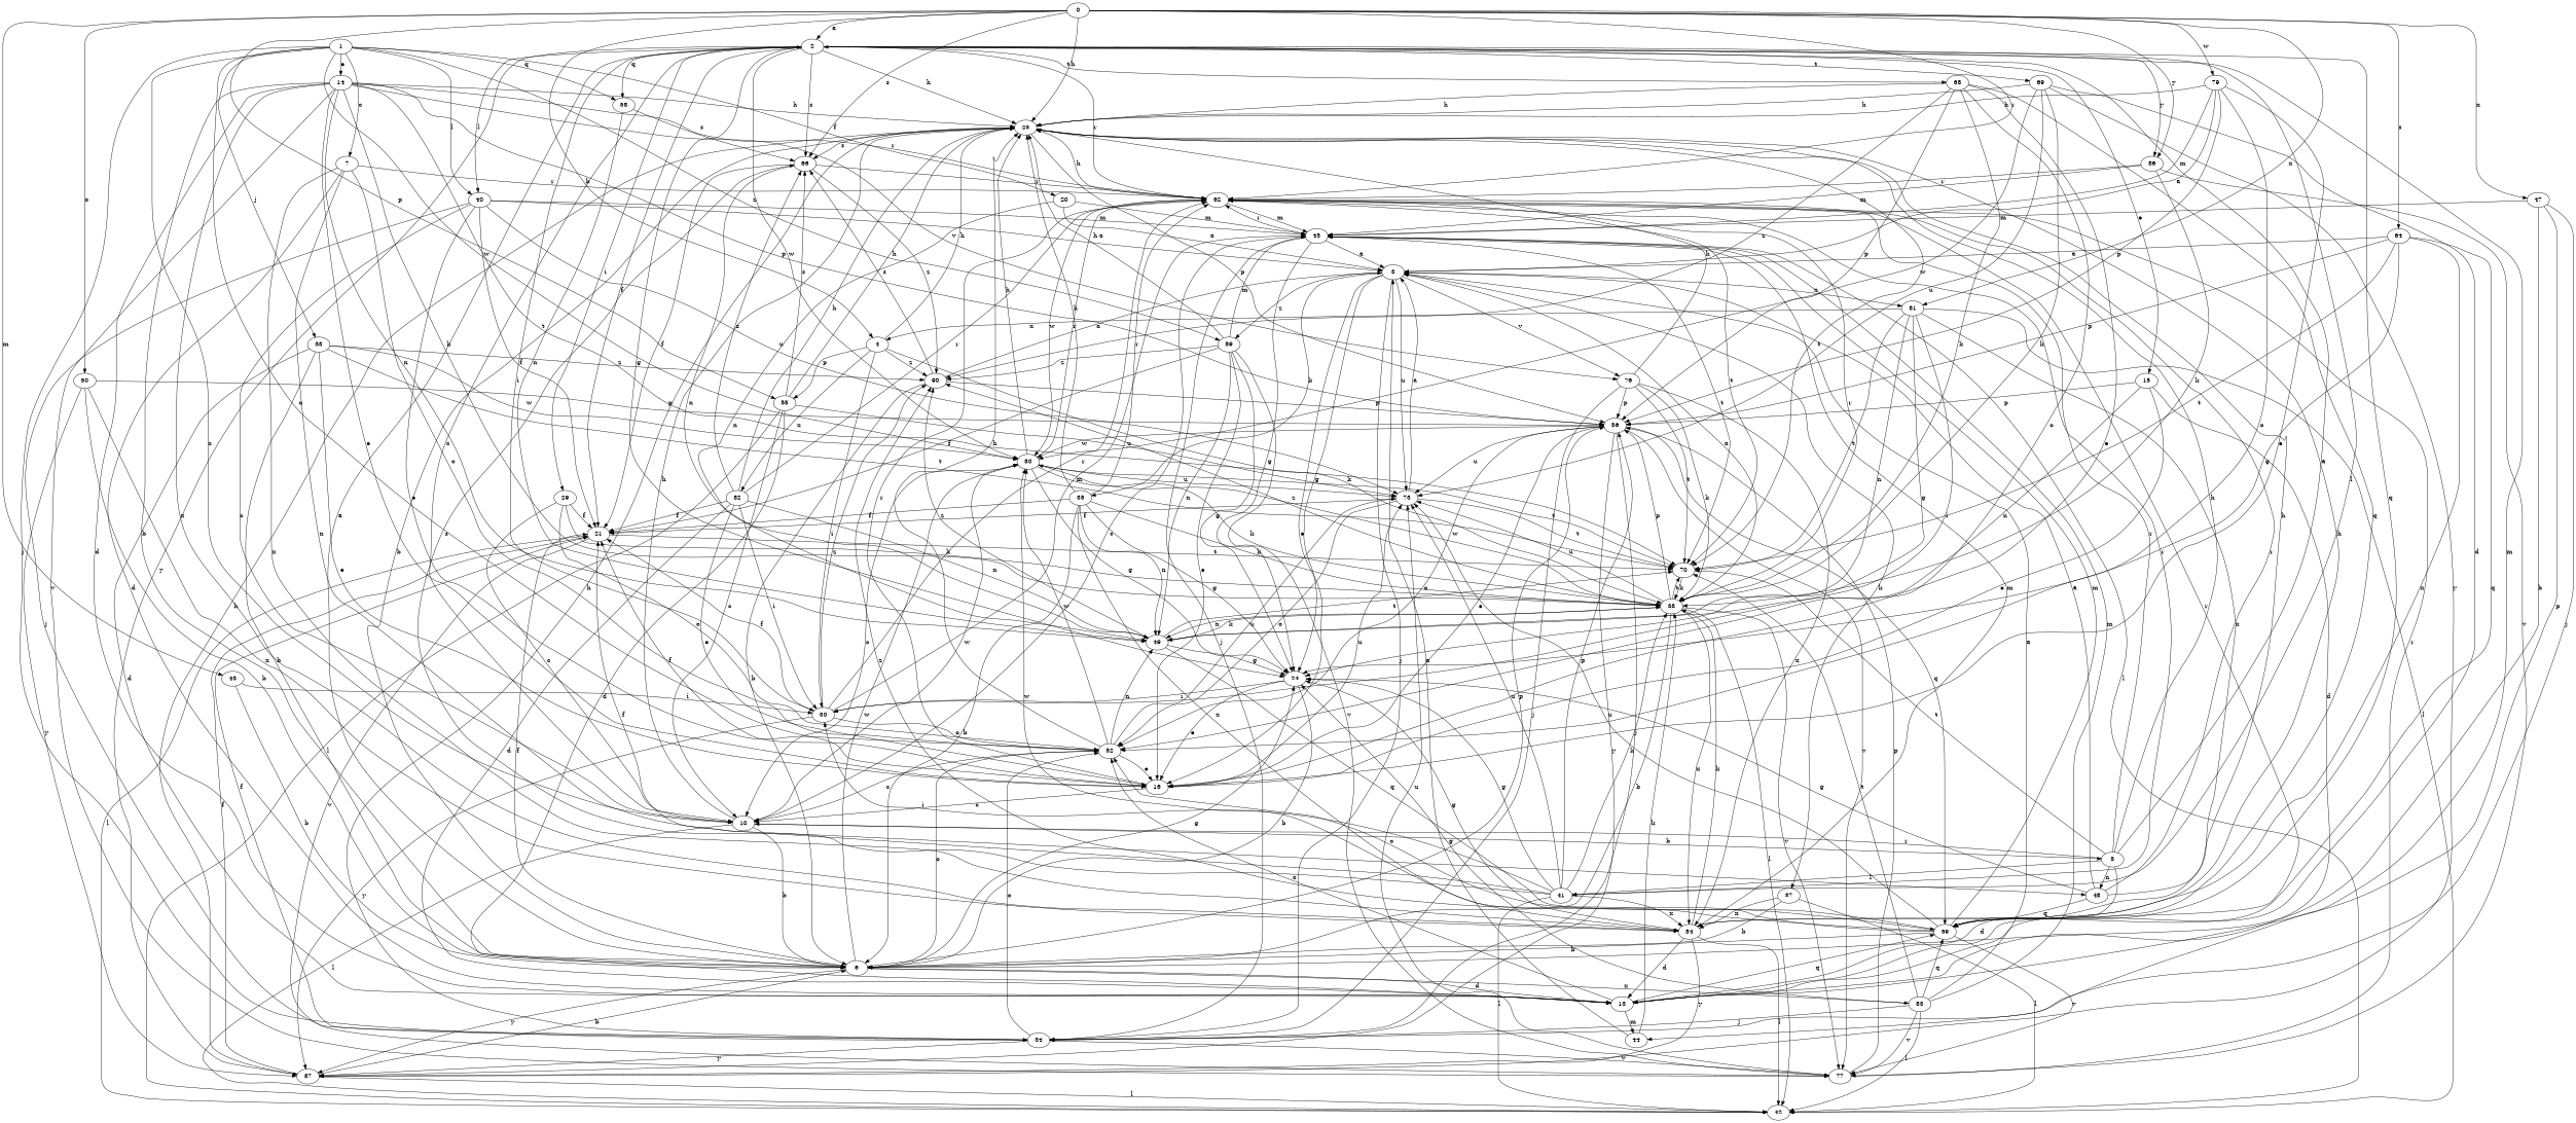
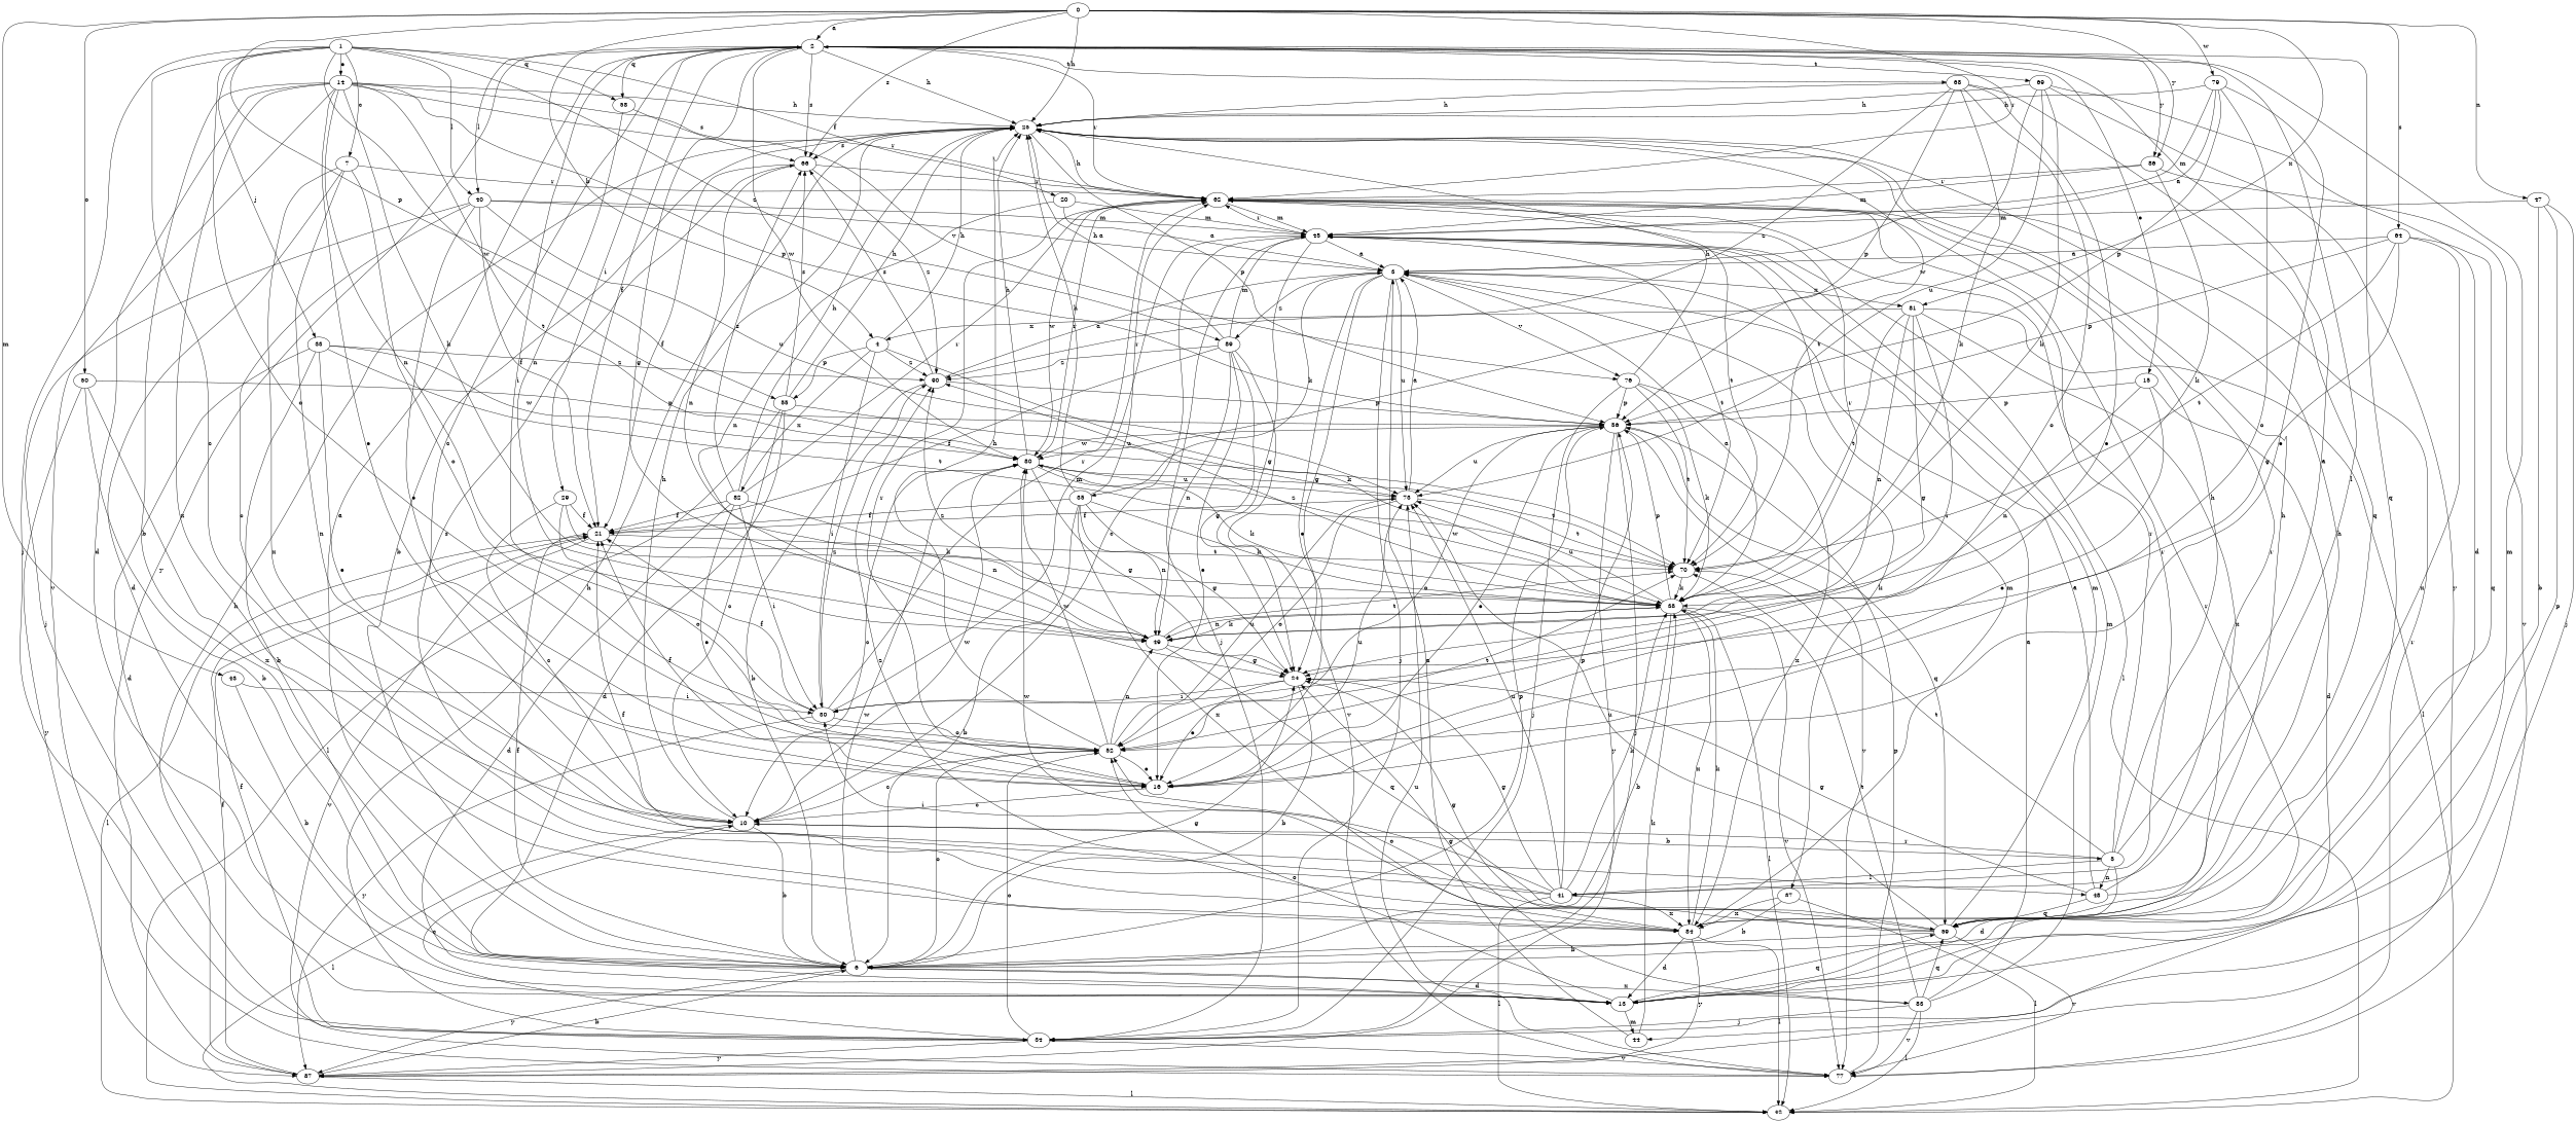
  strict digraph {
    fontname="DejaVu Serif"
    node [fontname="DejaVu Serif"]
    edge [fontname="DejaVu Serif"]
    0
    2
    4
    n4 [label=25]
    43
    47
    50
    55
    62
    64
    66
    79
    81
    86
    10
    40
    58
    80
    15
    21
    24
    29
    30
    41
    44
    59
    68
    69
    87
    38
    82
    90
    70
    6
    56
    34
    13
    45
    84
    73
    42
    3
    49
    52
    16
    77
    1
    7
    14
    20
    33
    89
    48
    5
    76
    35
    37
    83
    0 -> 2 [label=a]
    0 -> 4 [label=b]
    0 -> n4 [label=h]
    0 -> 43 [label=m]
    0 -> 47 [label=n]
    0 -> 50 [label=o]
    0 -> 55 [label=p]
    0 -> 62 [label=r]
    0 -> 64 [label=s]
    0 -> 66 [label=s]
    0 -> 79 [label=w]
    0 -> 81 [label=x]
    0 -> 86 [label=y]
    2 -> n4 [label=h]
    2 -> 62 [label=r]
    2 -> 66 [label=s]
    2 -> 86 [label=y]
    2 -> 10 [label=c]
    2 -> 40 [label=l]
    2 -> 58 [label=q]
    2 -> 80 [label=w]
    2 -> 15 [label=e]
    2 -> 21 [label=f]
    2 -> 24 [label=g]
    2 -> 29 [label=i]
    2 -> 30 [label=i]
    2 -> 41 [label=l]
    2 -> 44 [label=m]
    2 -> 59 [label=q]
    2 -> 68 [label=t]
    2 -> 69 [label=t]
    2 -> 87 [label=y]
    4 -> n4 [label=h]
    4 -> 55 [label=p]
    4 -> 30 [label=i]
    4 -> 38 [label=k]
    4 -> 82 [label=x]
    4 -> 90 [label=z]
    n4 -> 66 [label=s]
    n4 -> 70 [label=t]
    n4 -> 6 [label=b]
    n4 -> 56 [label=p]
    43 -> 30 [label=i]
    43 -> 6 [label=b]
    47 -> 6 [label=b]
    47 -> 34 [label=j]
    47 -> 13 [label=p]
    47 -> 45 [label=m]
    50 -> 87 [label=y]
    50 -> 6 [label=b]
    50 -> 56 [label=p]
    50 -> 84 [label=x]
    55 -> n4 [label=h]
    55 -> 66 [label=s]
    55 -> 10 [label=c]
    55 -> 13 [label=d]
    55 -> 73 [label=u]
    55 -> 42 [label=l]
    62 -> n4 [label=h]
    62 -> 80 [label=w]
    62 -> 70 [label=t]
    62 -> 45 [label=m]
    64 -> 24 [label=g]
    64 -> 59 [label=q]
    64 -> 70 [label=t]
    64 -> 56 [label=p]
    64 -> 84 [label=x]
    64 -> 3 [label=a]
    66 -> 62 [label=r]
    66 -> 21 [label=f]
    66 -> 90 [label=z]
    66 -> 49 [label=n]
    79 -> n4 [label=h]
    79 -> 56 [label=p]
    79 -> 45 [label=m]
    79 -> 3 [label=a]
    79 -> 52 [label=o]
    79 -> 16 [label=e]
    81 -> 4 [label=x]
    81 -> 24 [label=g]
    81 -> 30 [label=i]
    81 -> 70 [label=t]
    81 -> 84 [label=x]
    81 -> 42 [label=l]
    81 -> 49 [label=n]
    86 -> 62 [label=r]
    86 -> 38 [label=k]
    86 -> 45 [label=m]
    86 -> 77 [label=v]
    10 -> n4 [label=h]
    10 -> 80 [label=w]
    10 -> 6 [label=b]
    10 -> 42 [label=l]
    10 -> 5 [label=b]
    40 -> 10 [label=c]
    40 -> 21 [label=f]
    40 -> 34 [label=j]
    40 -> 45 [label=m]
    40 -> 73 [label=u]
    40 -> 3 [label=a]
    40 -> 16 [label=e]
    58 -> 66 [label=s]
    58 -> 49 [label=n]
    80 -> n4 [label=h]
    80 -> 62 [label=r]
    80 -> 10 [label=c]
    80 -> 24 [label=g]
    80 -> 38 [label=k]
    80 -> 70 [label=t]
    80 -> 73 [label=u]
    15 -> 56 [label=p]
    15 -> 13 [label=d]
    15 -> 49 [label=n]
    15 -> 16 [label=e]
    21 -> 70 [label=t]
    21 -> 42 [label=l]
    21 -> 77 [label=v]
    24 -> 30 [label=i]
    24 -> 6 [label=b]
    24 -> 16 [label=e]
    29 -> 10 [label=c]
    29 -> 21 [label=f]
    29 -> 38 [label=k]
    29 -> 52 [label=o]
    30 -> 62 [label=r]
    30 -> 21 [label=f]
    30 -> 87 [label=y]
    30 -> 90 [label=z]
    30 -> 45 [label=m]
    30 -> 52 [label=o]
    41 -> 62 [label=r]
    41 -> 66 [label=s]
    41 -> 21 [label=f]
    41 -> 24 [label=g]
    41 -> 30 [label=i]
    41 -> 38 [label=k]
    41 -> 56 [label=p]
    41 -> 84 [label=x]
    41 -> 73 [label=u]
    41 -> 42 [label=l]
    44 -> 38 [label=k]
    44 -> 3 [label=a]
    59 -> n4 [label=h]
    59 -> 80 [label=w]
    59 -> 90 [label=z]
    59 -> 6 [label=b]
    59 -> 45 [label=m]
    59 -> 73 [label=u]
    59 -> 52 [label=o]
    59 -> 77 [label=v]
    68 -> n4 [label=h]
    68 -> 59 [label=q]
    68 -> 38 [label=k]
    68 -> 90 [label=z]
    68 -> 56 [label=p]
    68 -> 52 [label=o]
    68 -> 16 [label=e]
    69 -> n4 [label=h]
    69 -> 80 [label=w]
    69 -> 87 [label=y]
    69 -> 38 [label=k]
    69 -> 13 [label=d]
    69 -> 73 [label=u]
    87 -> n4 [label=h]
    87 -> 21 [label=f]
    87 -> 6 [label=b]
    87 -> 42 [label=l]
    38 -> 62 [label=r]
    38 -> 80 [label=w]
    38 -> 90 [label=z]
-   38 -> 70 [label=t]
+   52 -> 70 [label=t]
    38 -> 6 [label=b]
    38 -> 56 [label=p]
    38 -> 84 [label=x]
    38 -> 73 [label=u]
    38 -> 42 [label=l]
    38 -> 3 [label=a]
    38 -> 49 [label=n]
    38 -> 77 [label=v]
    82 -> n4 [label=h]
    82 -> 62 [label=r]
    82 -> 66 [label=s]
    82 -> 21 [label=f]
    82 -> 30 [label=i]
    82 -> 13 [label=d]
    82 -> 49 [label=n]
    82 -> 16 [label=e]
    90 -> 66 [label=s]
    90 -> 6 [label=b]
    90 -> 56 [label=p]
    90 -> 3 [label=a]
    70 -> 38 [label=k]
    6 -> 2 [label=a]
    6 -> 80 [label=w]
    6 -> 21 [label=f]
    6 -> 24 [label=g]
    6 -> 87 [label=y]
    6 -> 56 [label=p]
    6 -> 13 [label=d]
    6 -> 52 [label=o]
    6 -> 83 [label=x]
    56 -> 80 [label=w]
    56 -> 59 [label=q]
    56 -> 87 [label=y]
    56 -> 34 [label=j]
    56 -> 73 [label=u]
    56 -> 52 [label=o]
    56 -> 16 [label=e]
    56 -> 77 [label=v]
    34 -> n4 [label=h]
+   34 -> 10 [label=c]
    34 -> 21 [label=f]
    34 -> 87 [label=y]
    34 -> 52 [label=o]
    34 -> 77 [label=v]
    13 -> 62 [label=r]
    13 -> 44 [label=m]
    13 -> 59 [label=q]
    13 -> 52 [label=o]
    45 -> 62 [label=r]
    45 -> 10 [label=c]
    45 -> 24 [label=g]
    45 -> 70 [label=t]
    45 -> 34 [label=j]
    45 -> 42 [label=l]
    45 -> 3 [label=a]
    84 -> 24 [label=g]
    84 -> 87 [label=y]
    84 -> 38 [label=k]
    84 -> 13 [label=d]
    84 -> 45 [label=m]
    84 -> 42 [label=l]
    73 -> 21 [label=f]
    73 -> 70 [label=t]
    73 -> 3 [label=a]
    73 -> 52 [label=o]
    3 -> 81 [label=x]
    3 -> 24 [label=g]
    3 -> 34 [label=j]
    3 -> 73 [label=u]
    3 -> 16 [label=e]
    3 -> 89 [label=z]
    3 -> 76 [label=v]
    3 -> 35 [label=k]
    3 -> 37 [label=k]
    49 -> 24 [label=g]
    49 -> 59 [label=q]
    49 -> 38 [label=k]
    49 -> 90 [label=z]
    49 -> 70 [label=t]
    52 -> n4 [label=h]
    52 -> 10 [label=c]
    52 -> 80 [label=w]
    52 -> 73 [label=u]
    52 -> 49 [label=n]
    52 -> 16 [label=e]
    16 -> 62 [label=r]
    16 -> 10 [label=c]
    16 -> 21 [label=f]
    16 -> 73 [label=u]
    77 -> 62 [label=r]
    77 -> 56 [label=p]
    77 -> 73 [label=u]
    1 -> 10 [label=c]
    1 -> 40 [label=l]
    1 -> 58 [label=q]
    1 -> 80 [label=w]
    1 -> 34 [label=j]
    1 -> 52 [label=o]
    1 -> 7 [label=c]
    1 -> 14 [label=e]
    1 -> 20 [label=f]
    1 -> 33 [label=j]
    1 -> 89 [label=z]
    7 -> 62 [label=r]
    7 -> 13 [label=d]
    7 -> 84 [label=x]
    7 -> 52 [label=o]
    7 -> 48 [label=n]
    14 -> n4 [label=h]
    14 -> 62 [label=r]
    14 -> 38 [label=k]
    14 -> 70 [label=t]
    14 -> 6 [label=b]
    14 -> 56 [label=p]
    14 -> 13 [label=d]
    14 -> 84 [label=x]
    14 -> 49 [label=n]
    14 -> 16 [label=e]
    14 -> 77 [label=v]
    14 -> 76 [label=v]
    20 -> 45 [label=m]
    20 -> 3 [label=a]
    20 -> 49 [label=n]
    33 -> 80 [label=w]
    33 -> 90 [label=z]
    33 -> 70 [label=t]
    33 -> 6 [label=b]
    33 -> 13 [label=d]
    33 -> 16 [label=e]
    89 -> n4 [label=h]
    89 -> 21 [label=f]
    89 -> 24 [label=g]
    89 -> 90 [label=z]
    89 -> 45 [label=m]
    89 -> 49 [label=n]
    89 -> 16 [label=e]
    89 -> 77 [label=v]
    48 -> n4 [label=h]
    48 -> 62 [label=r]
    48 -> 24 [label=g]
    48 -> 59 [label=q]
    48 -> 3 [label=a]
    5 -> 2 [label=a]
    5 -> n4 [label=h]
    5 -> 62 [label=r]
    5 -> 10 [label=r]
    5 -> 41 [label=l]
    5 -> 70 [label=t]
    5 -> 13 [label=d]
    5 -> 48 [label=n]
    76 -> n4 [label=h]
    76 -> 38 [label=k]
    76 -> 70 [label=t]
    76 -> 56 [label=p]
    76 -> 34 [label=j]
    76 -> 84 [label=x]
    35 -> n4 [label=h]
    35 -> 62 [label=r]
    35 -> 21 [label=f]
    35 -> 24 [label=g]
    35 -> 38 [label=k]
    35 -> 6 [label=b]
    35 -> 84 [label=x]
    35 -> 49 [label=n]
    37 -> 6 [label=b]
    37 -> 84 [label=x]
    37 -> 42 [label=l]
    83 -> 24 [label=g]
    83 -> 59 [label=q]
    83 -> 70 [label=t]
    83 -> 34 [label=j]
    83 -> 45 [label=m]
    83 -> 42 [label=l]
    83 -> 3 [label=a]
    83 -> 77 [label=v]
  }
